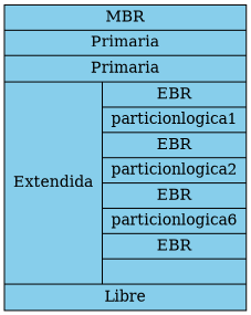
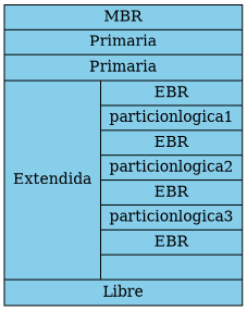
  digraph {
    rankdir=LR
-   n1 [label="MBR|Primaria|Primaria|{ Extendida |{EBR |particionlogica1 |EBR |particionlogica2 |EBR |particionlogica6 |EBR |}}|Libre " shape=record style=filled fillcolor=skyblue]
+   n1 [label="MBR|Primaria|Primaria|{ Extendida |{EBR |particionlogica1 |EBR |particionlogica2 |EBR |particionlogica3 |EBR |}}|Libre " shape=record style=filled fillcolor=skyblue]
  }
